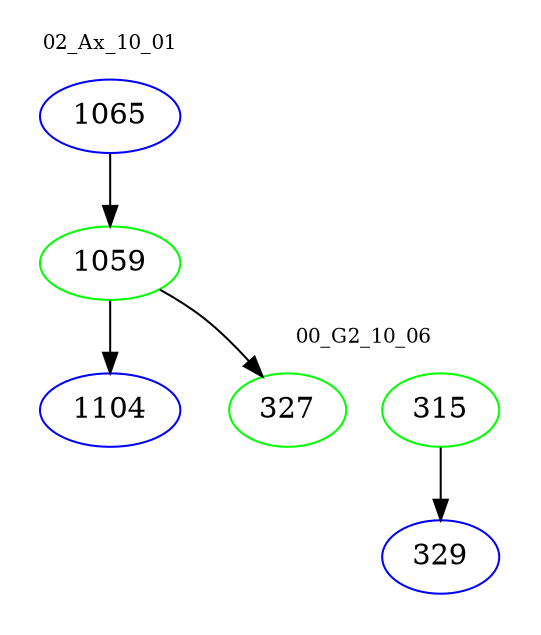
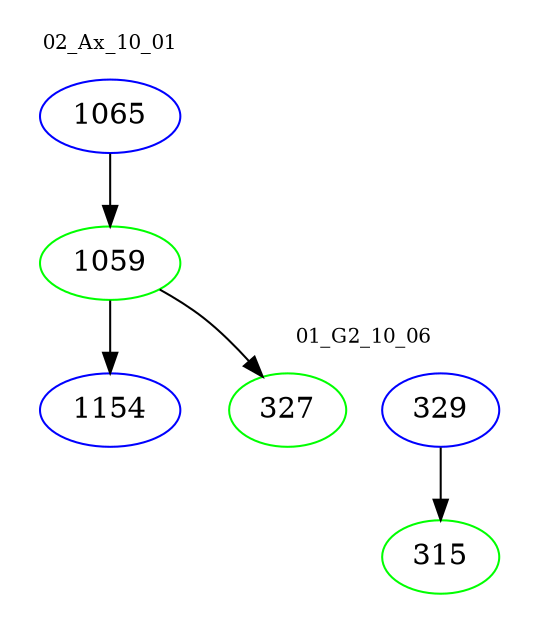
  digraph {
    node [color=blue]
    edge [color=black]
    n1 [label=1065]
    n2 [color=green label=1059]
-   n3 [label=1104]
+   n3 [label=1154]
    n4 [label=329]
    n5 [color=green label=315]
    n6 [color=green label=327]
    subgraph cluster_1 {
      color=white
      fontsize=10
      label="02_Ax_10_01"
      n1
      n2
      n3
    }
    subgraph cluster_2 {
      color=white
      fontsize=10
-     label="00_G2_10_06"
+     label="01_G2_10_06"
      n4
      n5
      n6
    }
    n1 -> n2
    n2 -> n3
    n2 -> n6
-   n5 -> n4
+   n4 -> n5
  }
